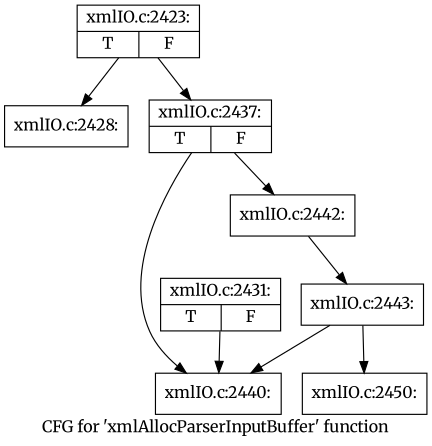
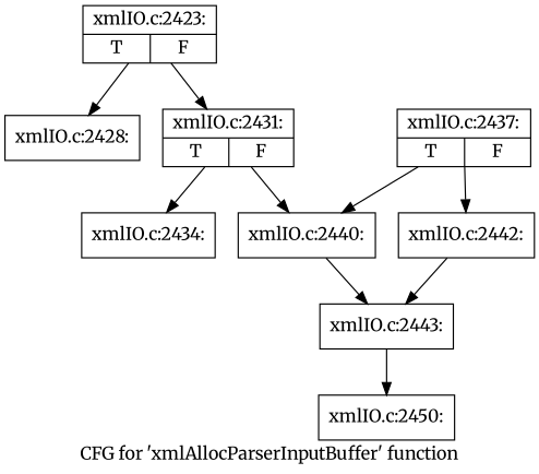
  digraph {
    fontname=Merriweather
    label="CFG for 'xmlAllocParserInputBuffer' function"
    node [fontname=Merriweather shape=record]
    edge [fontname=Merriweather]
    n1 [label="{xmlIO.c:2423:|{<s0>T|<s1>F}}"]
    n2 [label="{xmlIO.c:2428:}"]
    n3 [label="{xmlIO.c:2431:|{<s0>T|<s1>F}}"]
+   n4 [label="{xmlIO.c:2434:}"]
    n5 [label="{xmlIO.c:2440:}"]
    n6 [label="{xmlIO.c:2450:}"]
    n7 [label="{xmlIO.c:2437:|{<s0>T|<s1>F}}"]
    n8 [label="{xmlIO.c:2442:}"]
    n9 [label="{xmlIO.c:2443:}"]
    n1 -> n2
-   n1 -> n7
+   n1 -> n3
+   n3 -> n4
    n3 -> n5
-   n9 -> n5
+   n5 -> n9
    n7 -> n5
    n7 -> n8
    n8 -> n9
    n9 -> n6
  }
